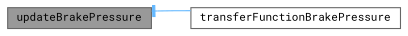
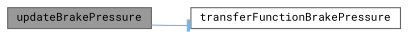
  digraph {
    rankdir=LR
    fontname="Roboto Mono"
    node [fontname="Roboto Mono" fontsize=10 shape=box style=filled]
    n1 [color=gray40 fillcolor=grey60 fontcolor=black height=0.2 label=updateBrakePressure width=0.4]
    n2 [color=grey40 fillcolor=white height=0.2 label=transferFunctionBrakePressure width=0.4]
-   n2 -> n1 [color=steelblue1 fontname="Roboto Mono" fontsize=10 labelfontname=Helvetica labelfontsize=10 style=solid arrowhead=tee]
+   n1 -> n2 [color=steelblue1 fontname="Roboto Mono" fontsize=10 labelfontname=Helvetica labelfontsize=10 style=solid arrowhead=tee]
  }
